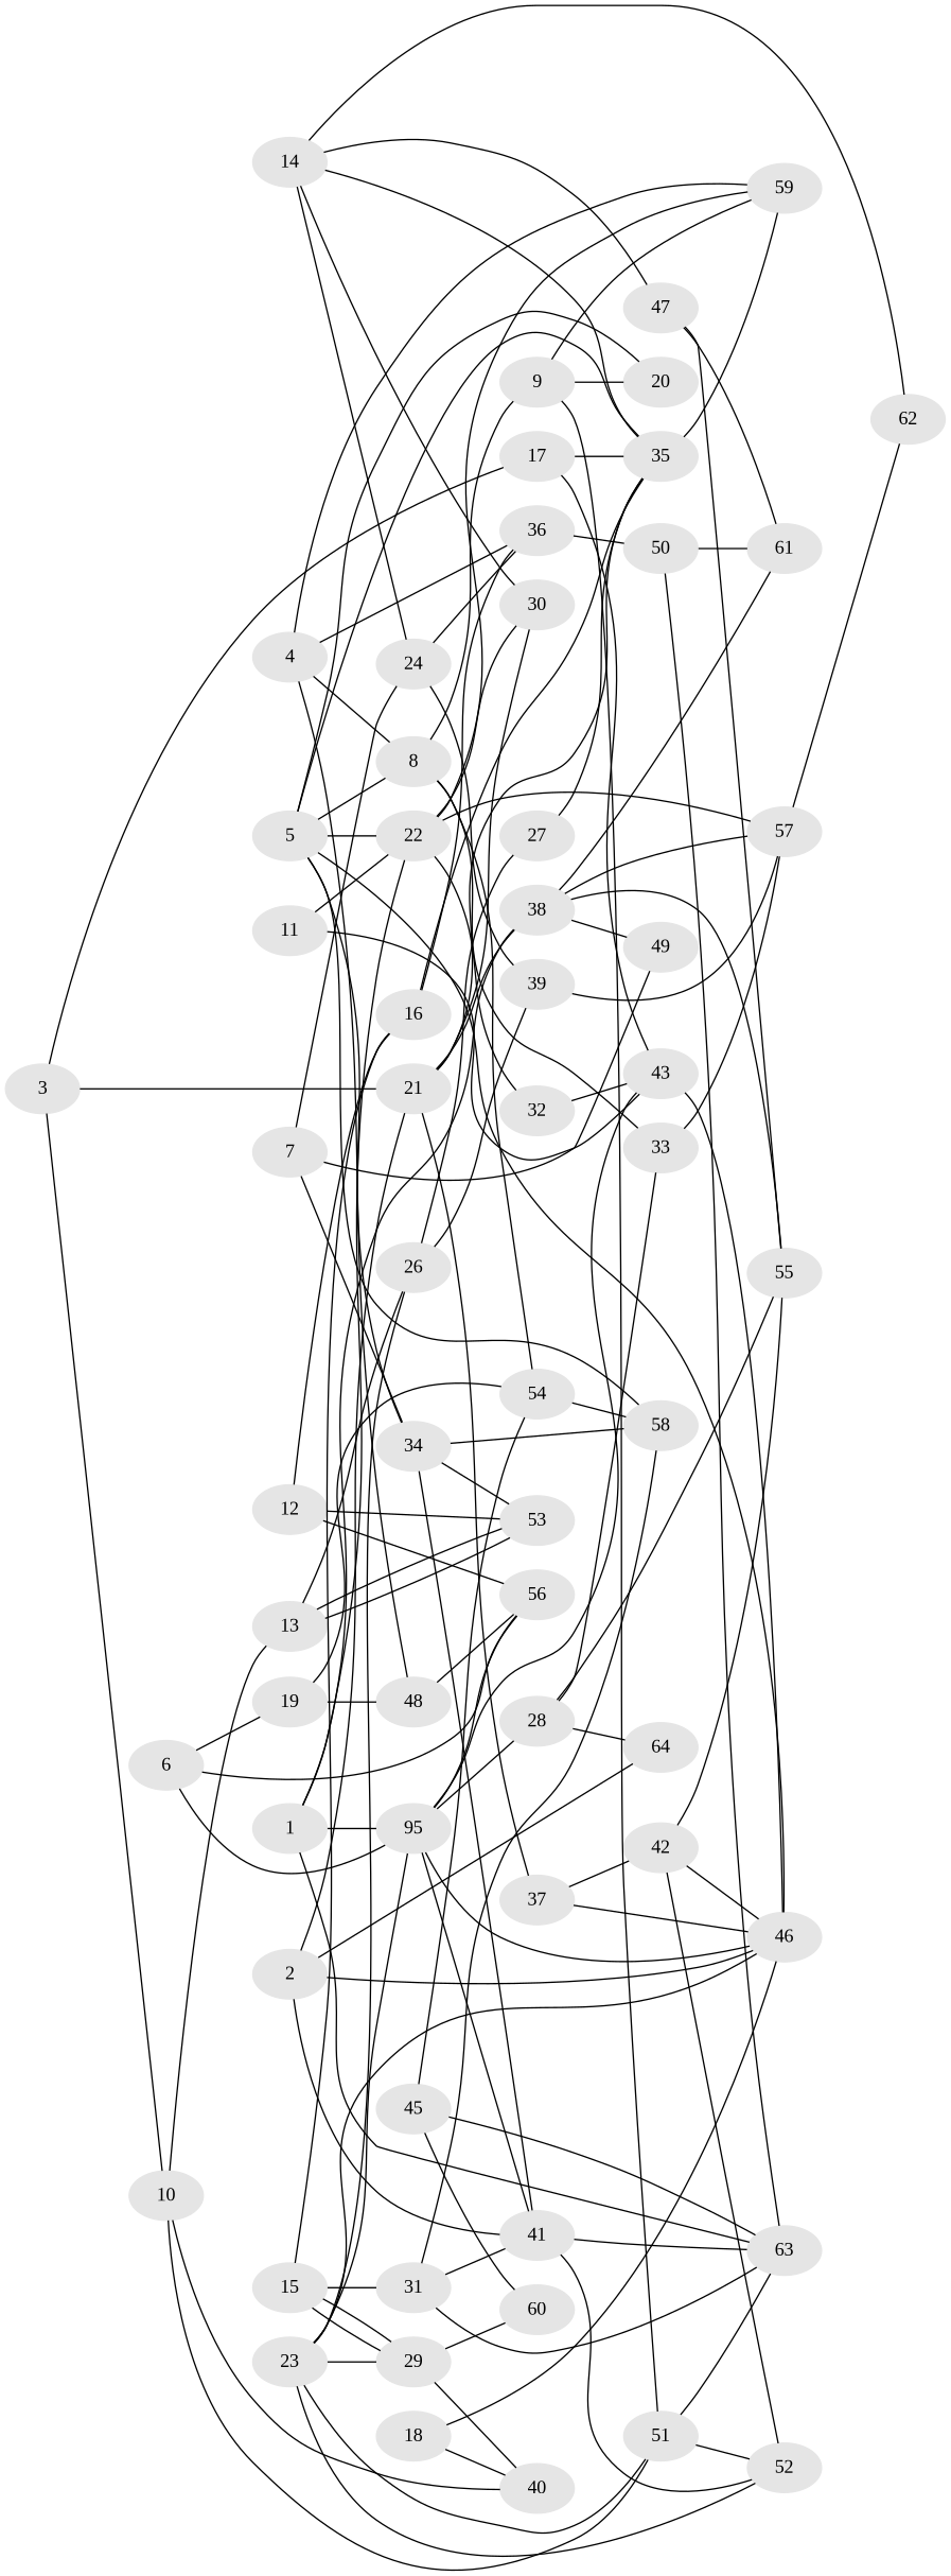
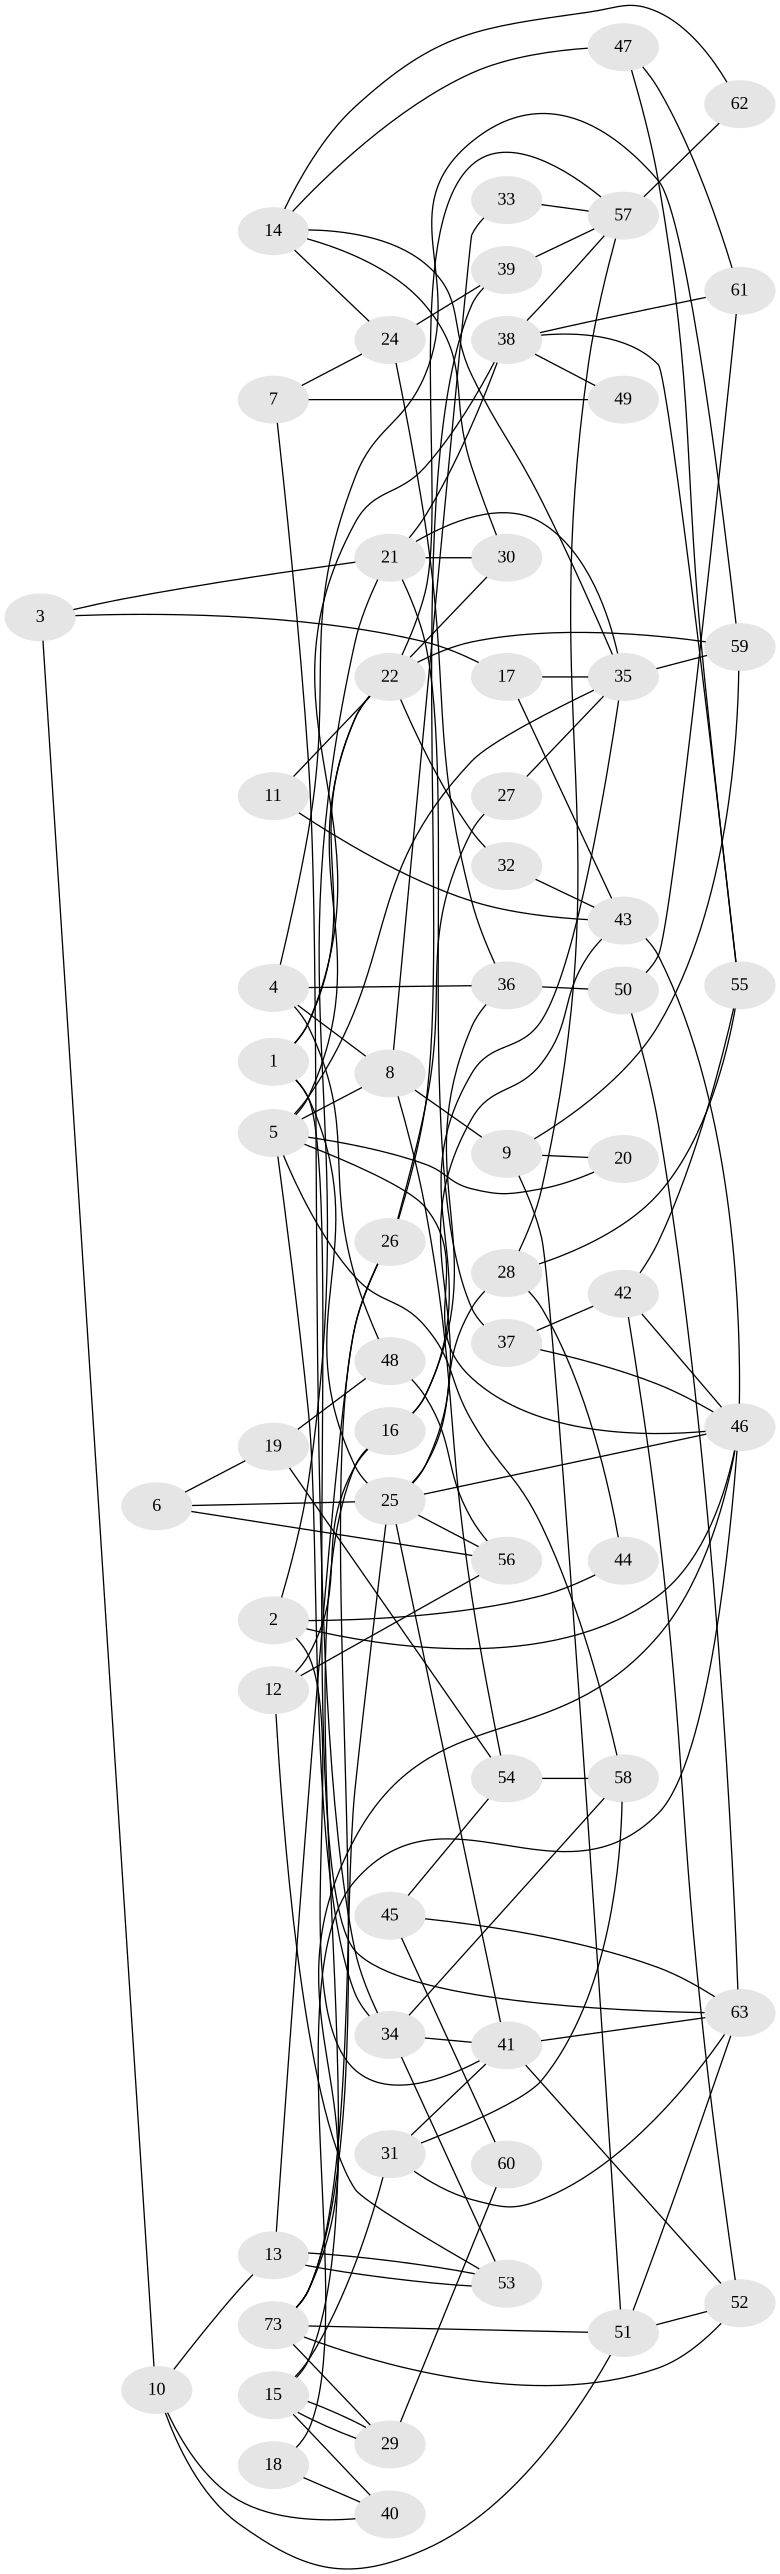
  graph {
    fontname="Liberation Serif"
    rankdir=LR
    node [color=gray90 fontname="Liberation Serif" style=filled]
    edge [fontname="Liberation Serif"]
    1
    22
-   25 [label=95]
+   25
    38
    63
    59
    30
    32
    57
    41
    46
    56
    43
    28
    49
    55
    61
    2
    21
-   44 [label=64]
+   44
    35
    37
    52
    3
    10
    17
    51
    13
    40
    4
    8
    36
    48
    9
    33
    54
    50
    5
    20
    34
    58
    53
    6
    19
    7
    24
    39
    26
    11
    12
    16
    27
    14
    47
    62
    15
    29
    31
    60
    18
    42
-   23
+   23 [label=73]
    45
    1 -- 22
    1 -- 25
    1 -- 38
    1 -- 63
    22 -- 59
    22 -- 30
    22 -- 32
    22 -- 57
    25 -- 41
    25 -- 46
    25 -- 56
    25 -- 43
    25 -- 28
    38 -- 57
    38 -- 49
    38 -- 55
    38 -- 61
    32 -- 43
    57 -- 62
    41 -- 63
    41 -- 52
    43 -- 46
-   28 -- 33
+   28 -- 57
    28 -- 55
    28 -- 44
    2 -- 41
    2 -- 46
    2 -- 21
    2 -- 44
    21 -- 38
    21 -- 30
    21 -- 35
    21 -- 37
    35 -- 59
    37 -- 46
    37 -- 42
    3 -- 21
    3 -- 10
    3 -- 17
    10 -- 51
    10 -- 13
    10 -- 40
    17 -- 43
    17 -- 35
    51 -- 63
    51 -- 52
    13 -- 53
    13 -- 53
    13 -- 26
    4 -- 59
    4 -- 8
    4 -- 36
    4 -- 48
    8 -- 9
    8 -- 33
    8 -- 54
    36 -- 50
    48 -- 56
    9 -- 59
    9 -- 51
    9 -- 20
    33 -- 57
    54 -- 58
    50 -- 63
    50 -- 61
    5 -- 22
    5 -- 46
    5 -- 35
    5 -- 8
    5 -- 20
    5 -- 34
    5 -- 58
    34 -- 41
    34 -- 58
    34 -- 53
    6 -- 25
    6 -- 56
    6 -- 19
    19 -- 48
    19 -- 54
    7 -- 49
    7 -- 34
    7 -- 24
    24 -- 36
    24 -- 39
    39 -- 57
    26 -- 39
    26 -- 27
    11 -- 22
    11 -- 43
    12 -- 56
    12 -- 53
    12 -- 16
    16 -- 35
    16 -- 36
    27 -- 35
    14 -- 30
    14 -- 35
    14 -- 24
    14 -- 47
    14 -- 62
    47 -- 55
    47 -- 61
-   29 -- 40
+   15 -- 40
    15 -- 16
    15 -- 29
    15 -- 29
    15 -- 31
    29 -- 60
    31 -- 63
    31 -- 41
    31 -- 58
    18 -- 46
    18 -- 40
    42 -- 46
    42 -- 55
    42 -- 52
    23 -- 25
    23 -- 46
    23 -- 52
    23 -- 51
    23 -- 26
    23 -- 29
    45 -- 63
    45 -- 54
    45 -- 60
  }
